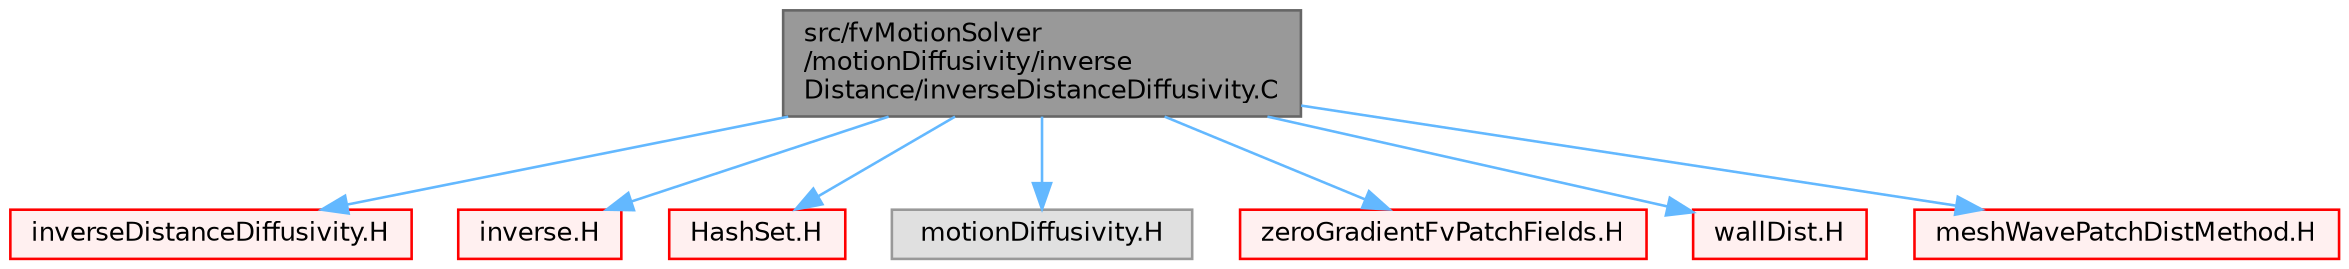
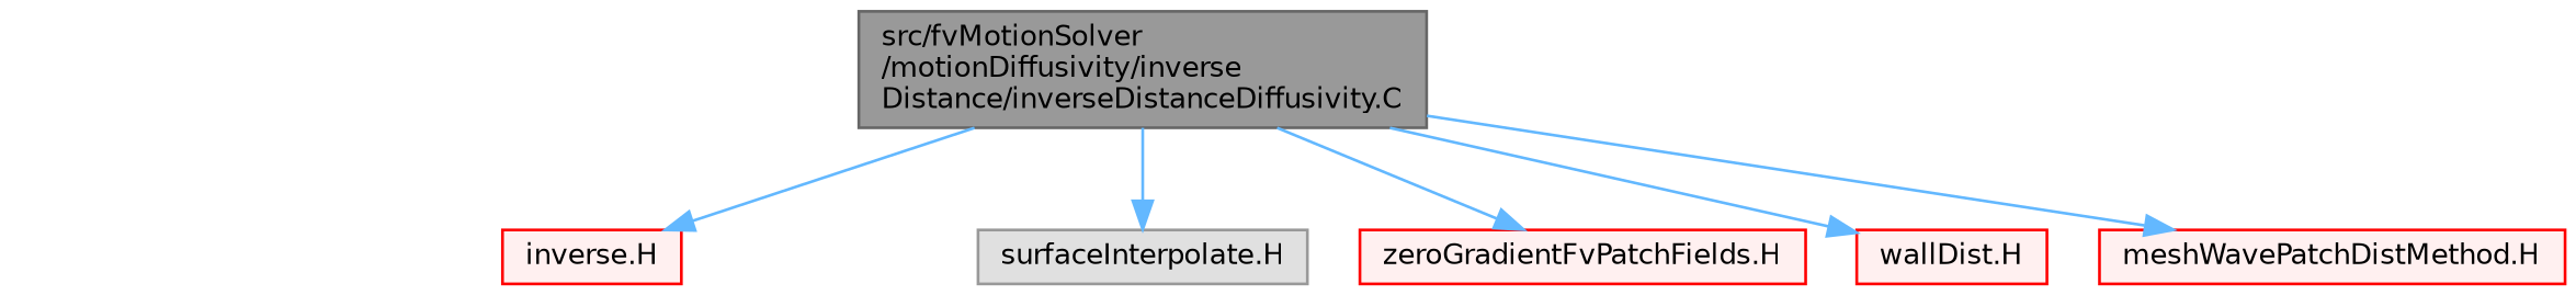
  digraph {
    node [color=red fillcolor="#FFF0F0" fontname=Helvetica fontsize=10 shape=box style=filled]
    edge [color=steelblue1 fontname=Helvetica fontsize=10 labelfontname=Helvetica labelfontsize=10 style=solid]
    n1 [color=gray40 fillcolor=grey60 fontcolor=black height=0.2 label="src/fvMotionSolver\l/motionDiffusivity/inverse\lDistance/inverseDistanceDiffusivity.C" width=0.4]
-   n2 [height=0.2 label="inverseDistanceDiffusivity.H" width=0.4]
    n3 [height=0.2 label="inverse.H" width=0.4]
-   n4 [height=0.2 label="HashSet.H" width=0.4]
-   n5 [color=grey60 fillcolor="#E0E0E0" height=0.2 label="motionDiffusivity.H" width=0.4]
+   n5 [color=grey60 fillcolor="#E0E0E0" height=0.2 label="surfaceInterpolate.H" width=0.4]
    n6 [height=0.2 label="zeroGradientFvPatchFields.H" width=0.4]
    n7 [height=0.2 label="wallDist.H" width=0.4]
    n8 [height=0.2 label="meshWavePatchDistMethod.H" width=0.4]
-   n1 -> n2
    n1 -> n3
-   n1 -> n4
    n1 -> n5
    n1 -> n6
    n1 -> n7
    n1 -> n8
  }
